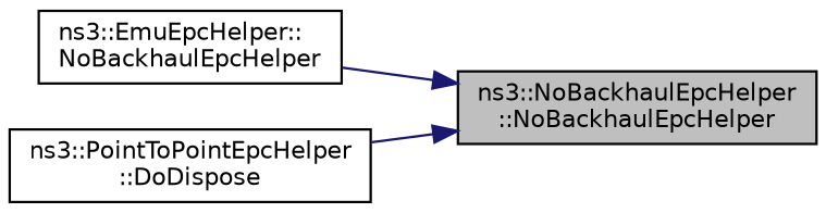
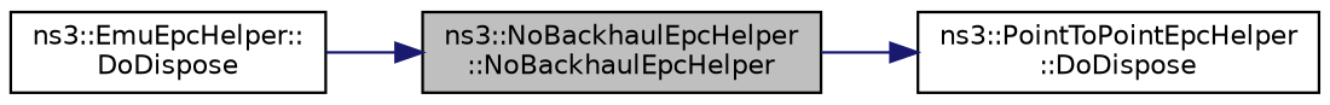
  digraph {
    rankdir=RL
    node [color=black fillcolor=white fontname=Helvetica fontsize=10 shape=record style=filled]
    edge [color=midnightblue dir=back fontname=Helvetica fontsize=10 labelfontname=Helvetica labelfontsize=10 style=solid]
    n1 [fillcolor=grey75 fontcolor=black height=0.2 label="ns3::NoBackhaulEpcHelper\l::NoBackhaulEpcHelper" width=0.4]
-   n2 [height=0.2 label="ns3::EmuEpcHelper::\lNoBackhaulEpcHelper" width=0.4]
+   n2 [height=0.2 label="ns3::EmuEpcHelper::\lDoDispose" width=0.4]
    n3 [height=0.2 label="ns3::PointToPointEpcHelper\l::DoDispose" width=0.4]
    n1 -> n2
-   n1 -> n3
+   n3 -> n1
  }
